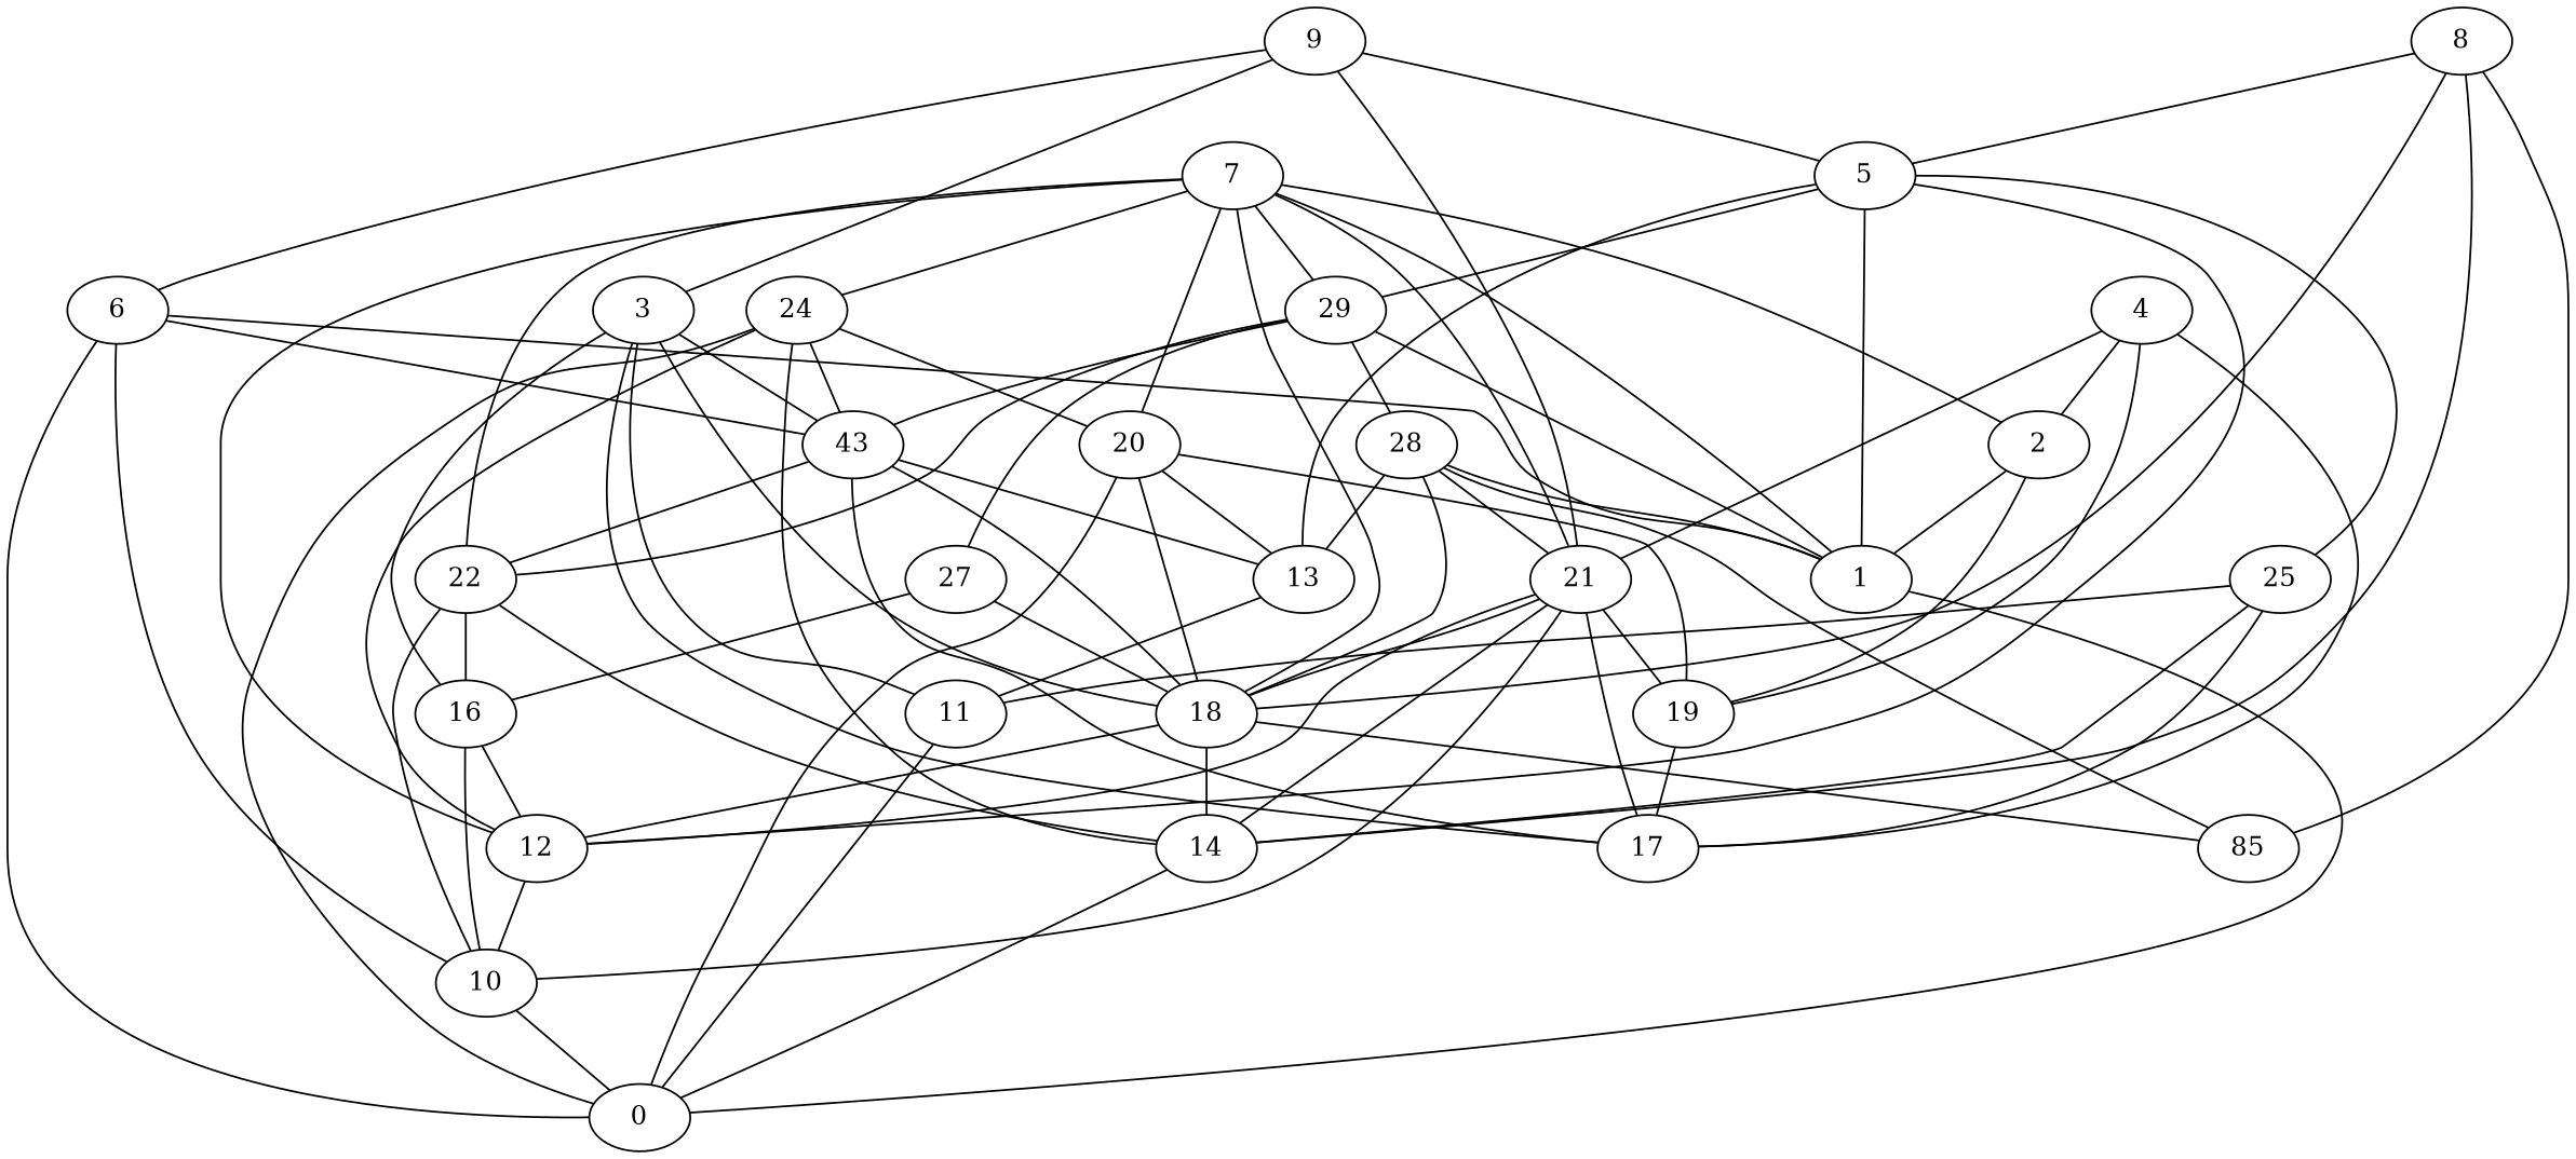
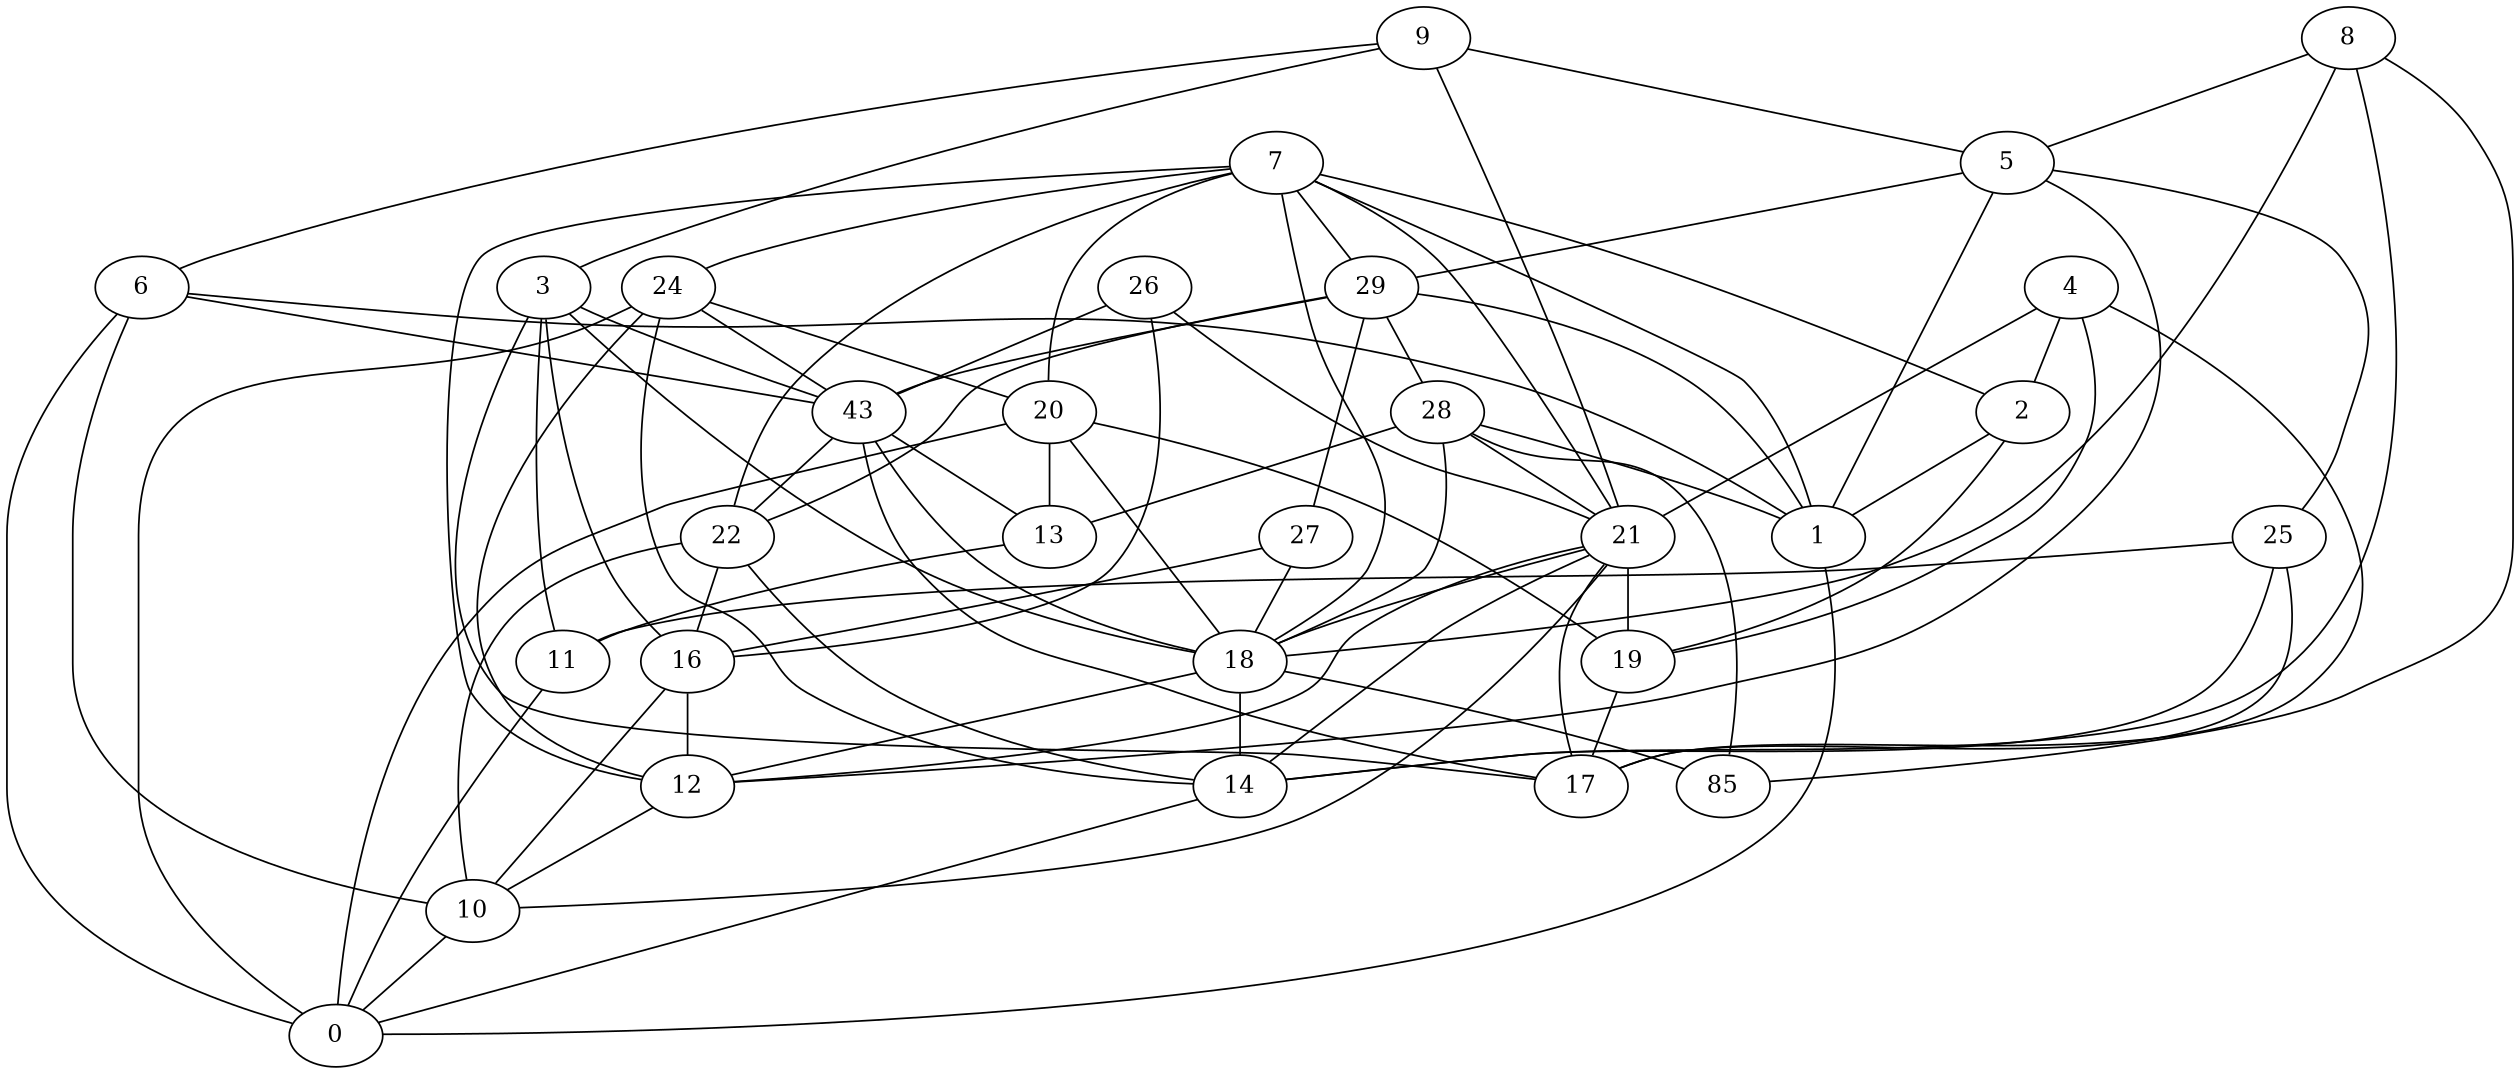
  digraph {
    edge [color=black dir=none]
    12
    10
    0
    19
    17
    28
    13
    1
    18
    21
    n11 [label=85]
    11
    14
    4
    2
    22
    16
    9
    6
    5
    3
    n22 [label=43]
    25
    29
    27
    20
    24
    7
+   26
    8
    subgraph sub_1 {
      12
      10
      0
      19
      17
      28
      13
      1
      18
      21
      n11
      11
      14
      4
      2
      22
      16
      9
      6
      5
      3
      n22
      25
      29
      27
      20
      24
      7
+     26
      8
    }
    12 -> 10
    10 -> 0
    19 -> 17
    28 -> 13
    28 -> 1
    28 -> 18
    28 -> 21
    28 -> n11
    13 -> 11
    1 -> 0
    18 -> 12
    18 -> n11
    18 -> 14
    21 -> 12
    21 -> 10
    21 -> 19
    21 -> 17
    21 -> 18
    21 -> 14
    11 -> 0
    14 -> 0
    4 -> 19
    4 -> 17
    4 -> 21
    4 -> 2
    2 -> 19
    2 -> 1
    22 -> 10
    22 -> 14
    22 -> 16
    16 -> 12
    16 -> 10
    9 -> 21
    9 -> 6
    9 -> 5
    9 -> 3
    6 -> 10
    6 -> 0
    6 -> 1
    6 -> n22
    5 -> 12
-   5 -> 13
    5 -> 1
    5 -> 25
    5 -> 29
    3 -> 17
    3 -> 18
    3 -> 11
    3 -> 16
    3 -> n22
    n22 -> 17
    n22 -> 13
    n22 -> 18
    n22 -> 22
    25 -> 17
    25 -> 11
    25 -> 14
    29 -> 28
    29 -> 1
    29 -> 22
    29 -> n22
    29 -> 27
    27 -> 18
    27 -> 16
    20 -> 0
    20 -> 19
    20 -> 13
    20 -> 18
    24 -> 12
    24 -> 0
    24 -> 14
    24 -> n22
    24 -> 20
    7 -> 12
    7 -> 1
    7 -> 18
    7 -> 21
    7 -> 2
    7 -> 22
    7 -> 29
    7 -> 20
    7 -> 24
+   26 -> 21
+   26 -> 16
+   26 -> n22
    8 -> 18
    8 -> n11
    8 -> 14
    8 -> 5
  }
